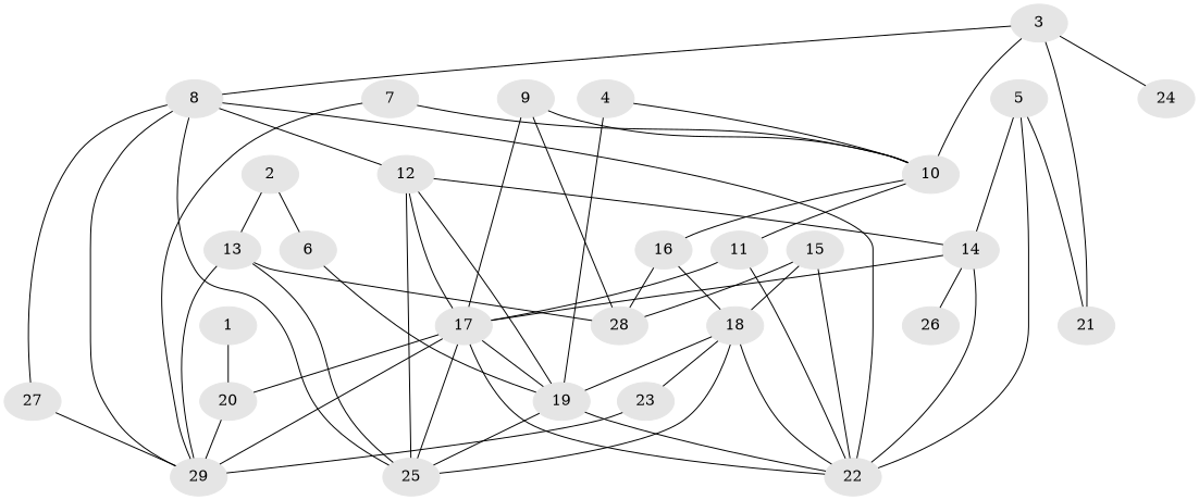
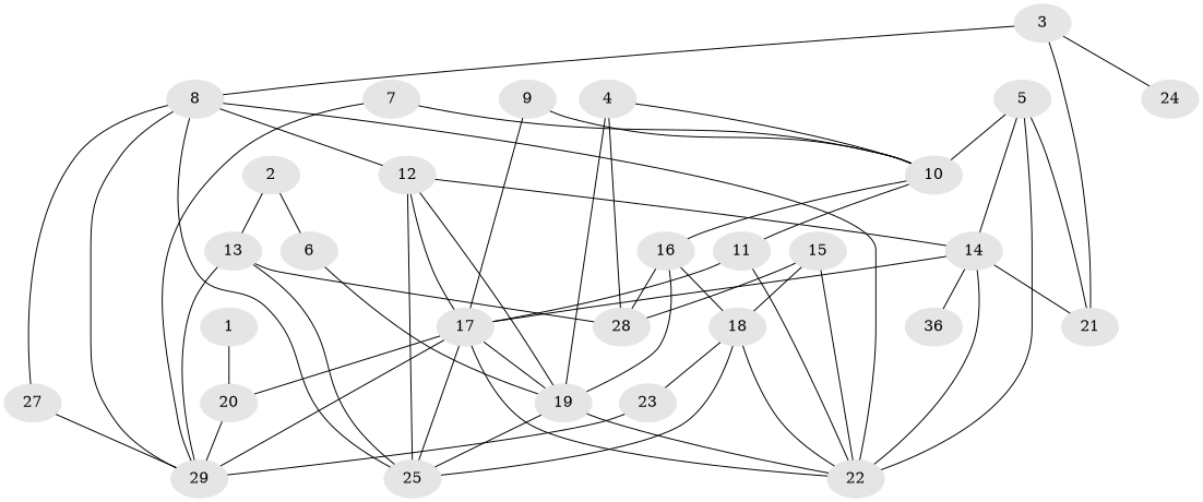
  graph {
    node [color=gray90 style=filled]
    edge [weight=1.0]
    1
    20
    29
    2
    6
    13
    19
    28
    25
    3
    8
    21
    24
    22
    12
    27
    4
    10
    16
    11
    5
    14
    17
-   26
+   26 [label=36]
    7
    9
    18
    15
    23
    1 -- 20
    20 -- 29
    2 -- 6
    2 -- 13
    6 -- 19
    13 -- 29
    13 -- 28
    13 -- 25
    19 -- 25
    19 -- 22
    3 -- 8
    3 -- 21
    3 -- 24
    8 -- 29 [weight=2.0]
    8 -- 25
    8 -- 22 [weight=2.0]
    8 -- 12
    8 -- 27
    12 -- 19
    12 -- 25
    12 -- 14
    12 -- 17 [weight=2.0]
    27 -- 29
    4 -- 19
-   9 -- 28
+   4 -- 28
    4 -- 10
    10 -- 16
    10 -- 11
    16 -- 28
    16 -- 18
    11 -- 22
    11 -- 17
    5 -- 21
    5 -- 22
-   3 -- 10
+   5 -- 10
    5 -- 14
+   14 -- 21
    14 -- 22 [weight=2.0]
    14 -- 17
    14 -- 26
    17 -- 20 [weight=2.0]
    17 -- 29 [weight=3.0]
    17 -- 19
    17 -- 25
    17 -- 22
    7 -- 29
    7 -- 10
    9 -- 10
    9 -- 17
-   18 -- 19
+   16 -- 19
    18 -- 25
    18 -- 22
    18 -- 23
    15 -- 28 [weight=2.0]
    15 -- 22
    15 -- 18
    23 -- 29
  }
